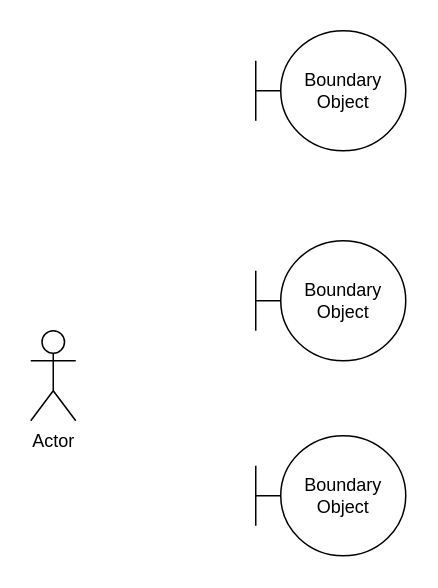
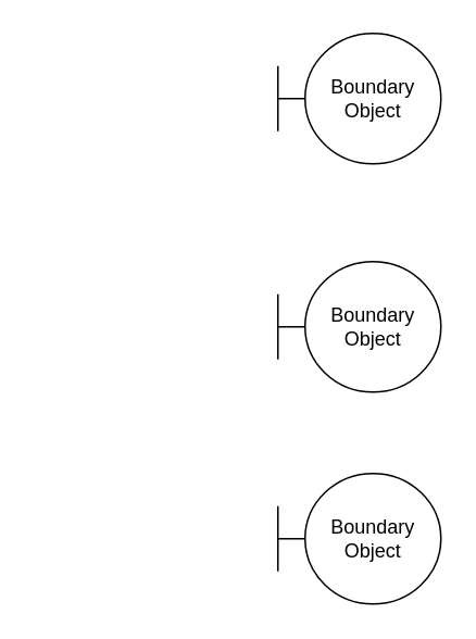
  <mxCell id="0" />
  <mxCell id="1" parent="0" />
- <mxCell id="2" value="Actor" style="shape=umlActor;verticalLabelPosition=bottom;verticalAlign=top;html=1;outlineConnect=0;" vertex="1" parent="1"><mxGeometry x="20" y="220" width="30" height="60" as="geometry" /></mxCell>
  <mxCell id="3" value="Boundary Object" style="shape=umlBoundary;whiteSpace=wrap;html=1;" vertex="1" parent="1"><mxGeometry x="170" y="20" width="100" height="80" as="geometry" /></mxCell>
  <mxCell id="4" value="Boundary Object" style="shape=umlBoundary;whiteSpace=wrap;html=1;" vertex="1" parent="1"><mxGeometry x="170" y="160" width="100" height="80" as="geometry" /></mxCell>
  <mxCell id="5" value="Boundary Object" style="shape=umlBoundary;whiteSpace=wrap;html=1;" vertex="1" parent="1"><mxGeometry x="170" y="290" width="100" height="80" as="geometry" /></mxCell>
